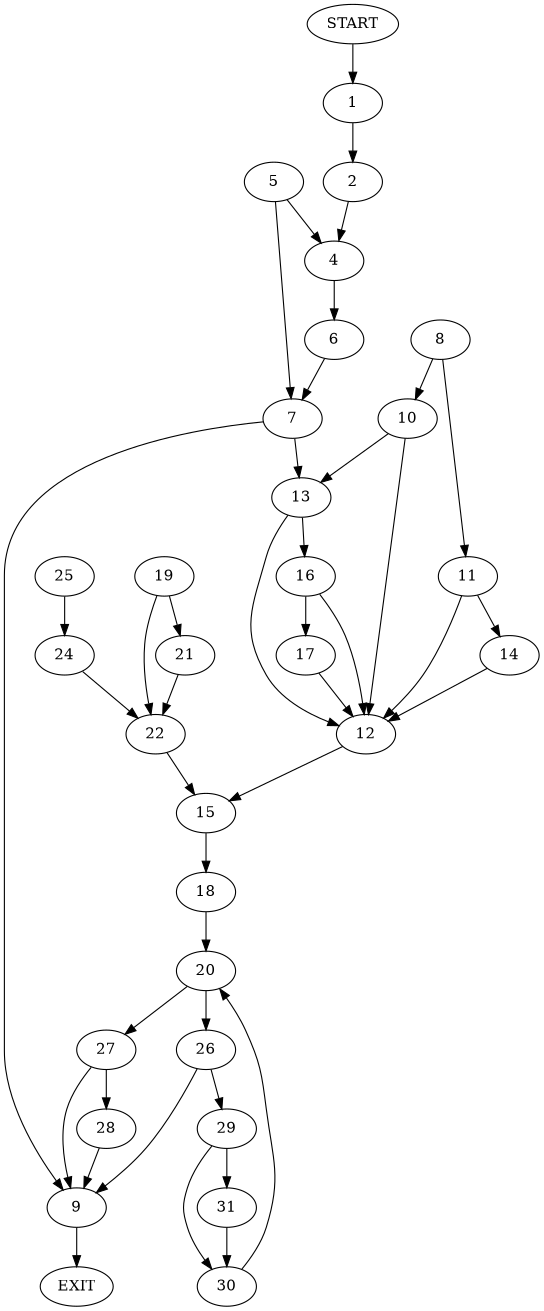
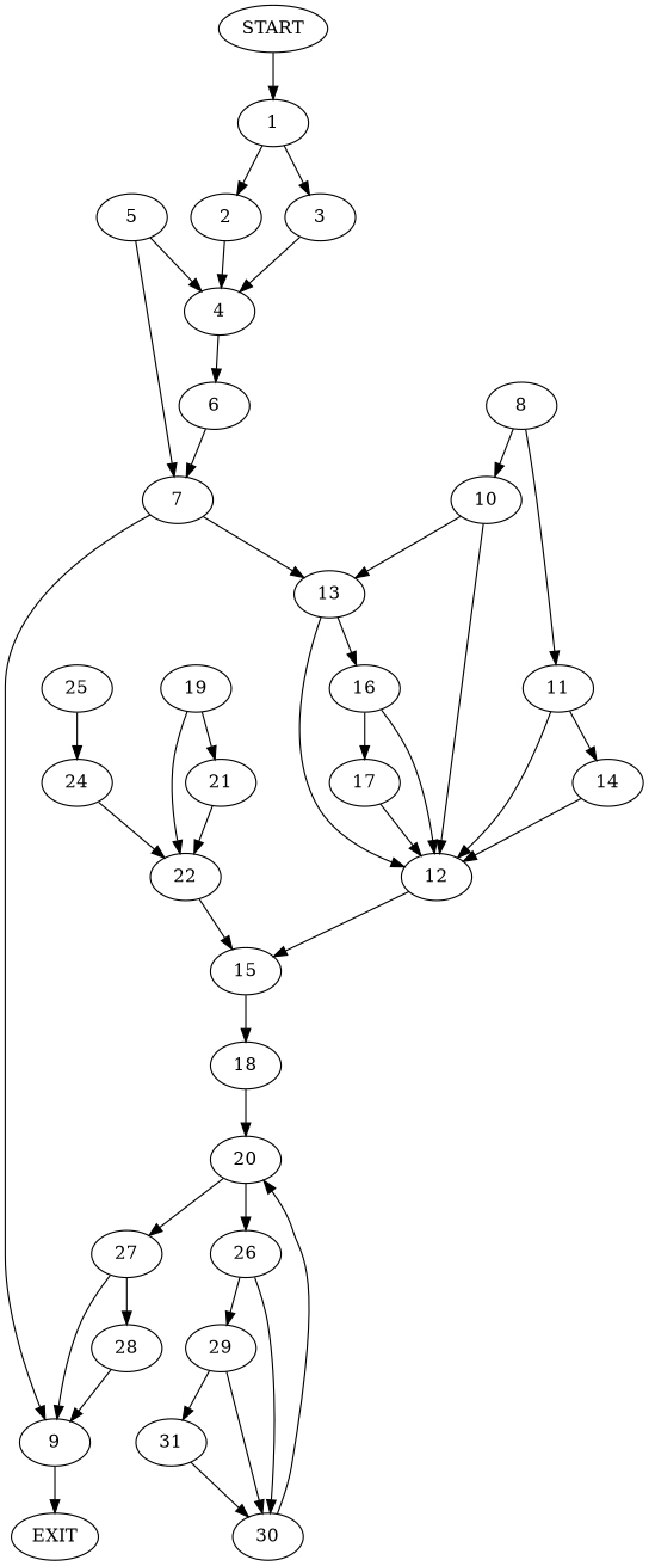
  digraph {
    n1 [label=START]
    1
    2
+   3
    n5 [label=EXIT]
    4
    6
    5
    7
    9
    13
    8
    10
    11
    12
    14
    15
    16
    18
    17
    20
    19
    21
    22
    26
    27
    29
    30
    28
    24
    25
    31
    n1 -> 1
    1 -> 2
+   1 -> 3
    2 -> 4
+   3 -> 4
    4 -> 6
    6 -> 7
    5 -> 4
    5 -> 7
    7 -> 9
    7 -> 13
    9 -> n5
    13 -> 12
    13 -> 16
    8 -> 10
    8 -> 11
    10 -> 13
    10 -> 12
    11 -> 12
    11 -> 14
    12 -> 15
    14 -> 12
    15 -> 18
    16 -> 12
    16 -> 17
    18 -> 20
    17 -> 12
    20 -> 26
    20 -> 27
    19 -> 21
    19 -> 22
    21 -> 22
    22 -> 15
    26 -> 29
-   26 -> 9
+   26 -> 30
    27 -> 9
    27 -> 28
    29 -> 30
    29 -> 31
    30 -> 20
    28 -> 9
    24 -> 22
    25 -> 24
    31 -> 30
  }
